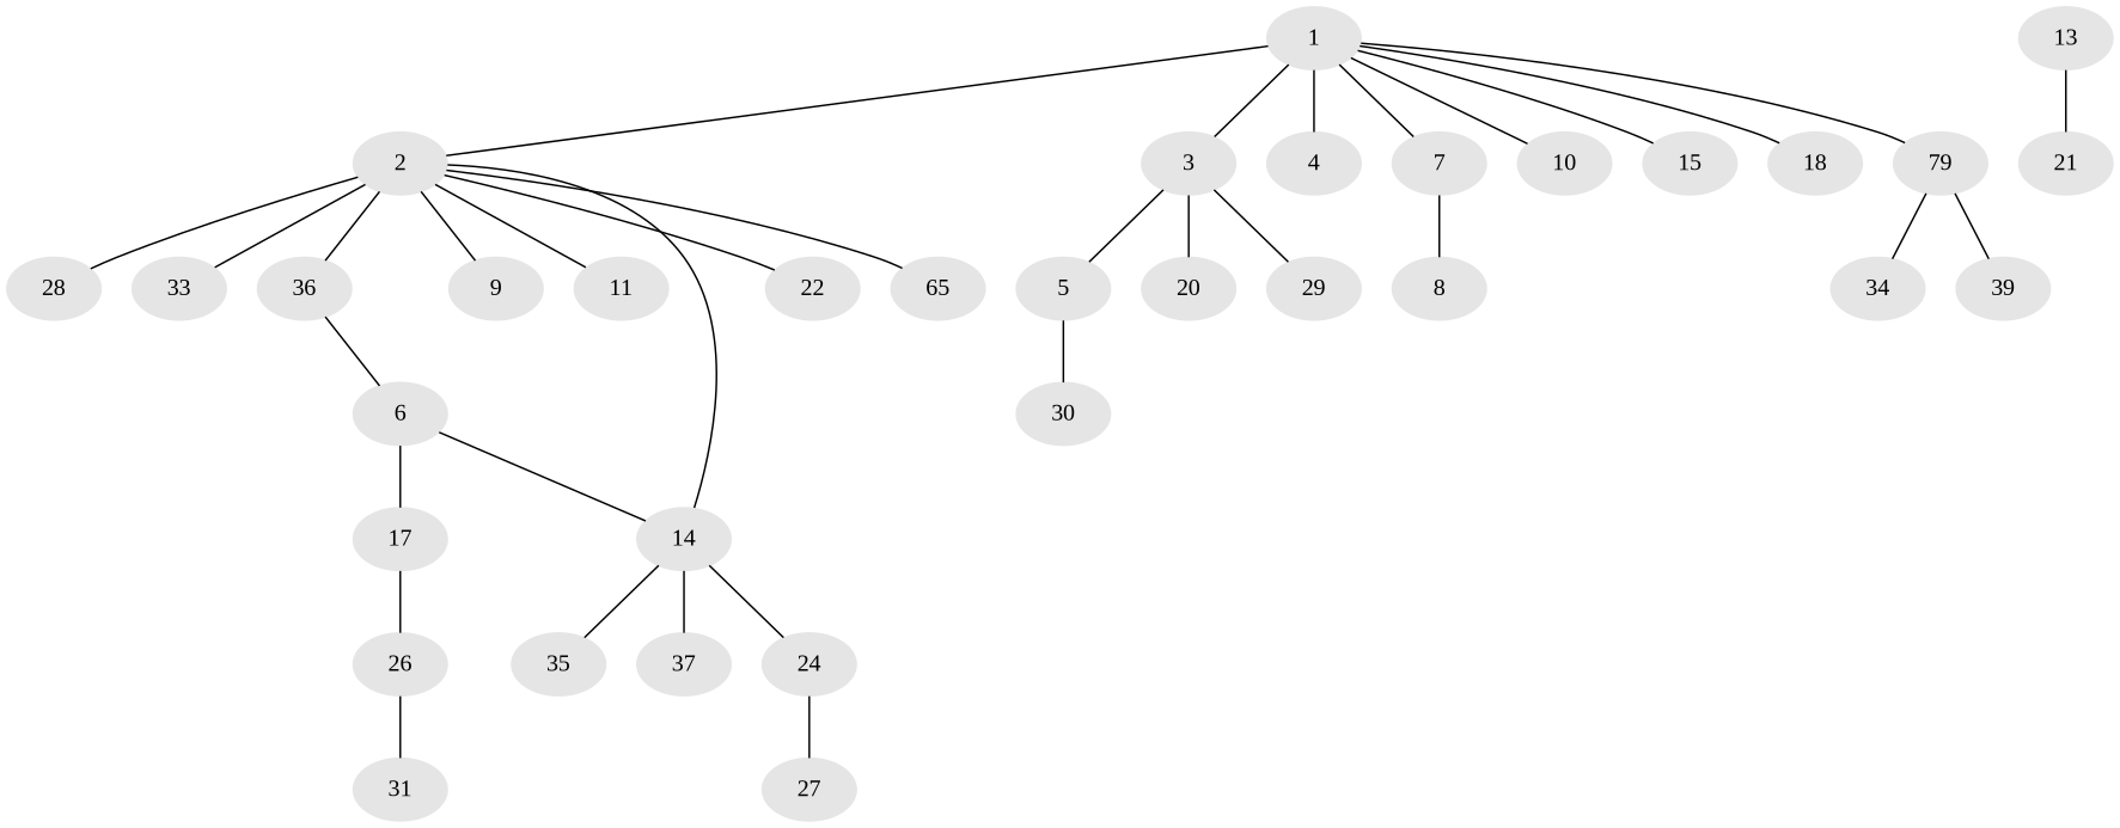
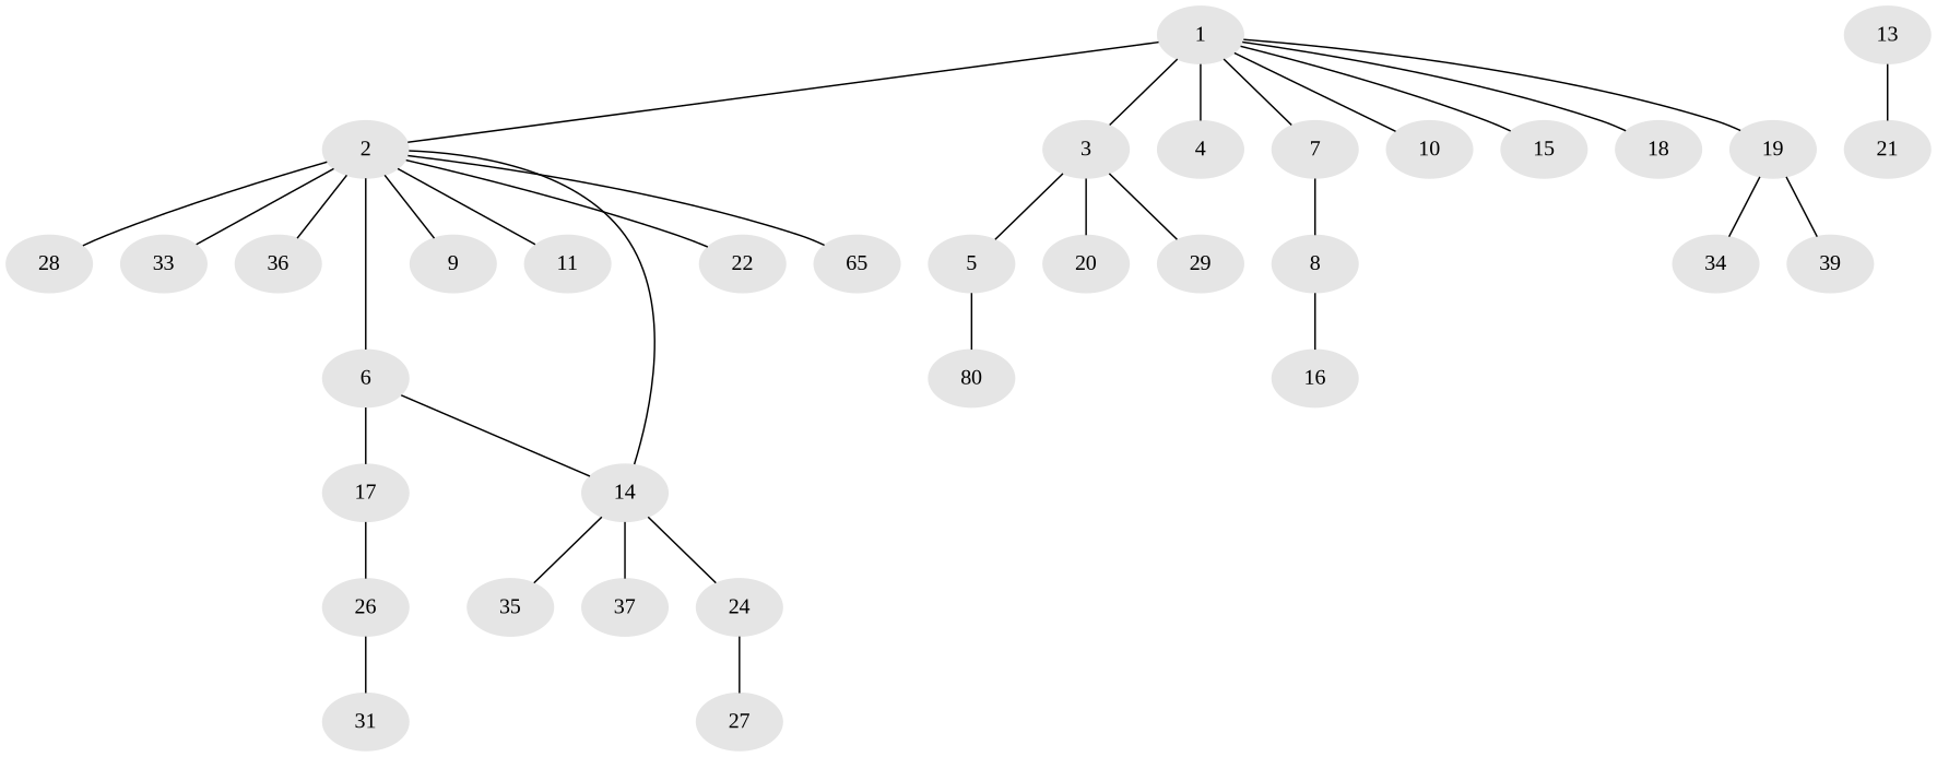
  graph {
    fontname="Liberation Serif"
    node [color=gray90 fontname="Liberation Serif" style=filled]
    edge [fontname="Liberation Serif" weight=1.0]
    1
    2
    3
    4
    7
    10
    15
    18
-   19 [label=79]
+   19
    6
    9
    11
    14
    22
    n15 [label=65]
    28
    33
    36
    5
    20
    29
    8
    n23 [label=39]
    34
    17
    24
    35
    37
-   30
+   30 [label=80]
    26
+   16
    13
    21
    27
    31
    1 -- 2
    1 -- 3
    1 -- 4 [weight=5.0]
    1 -- 7
    1 -- 10
    1 -- 15
    1 -- 18
    1 -- 19
-   36 -- 6 [weight=7.0]
+   2 -- 6 [weight=7.0]
    2 -- 9
    2 -- 11
    2 -- 14
    2 -- 22
    2 -- n15
    2 -- 28
    2 -- 33
    2 -- 36
    3 -- 5
    3 -- 20
    3 -- 29
    7 -- 8 [weight=7.0]
    19 -- n23
    19 -- 34
    6 -- 14
    6 -- 17
    14 -- 24
    14 -- 35
    14 -- 37
    5 -- 30
+   8 -- 16
    17 -- 26
    24 -- 27
    26 -- 31
    13 -- 21 [weight=3.0]
  }
